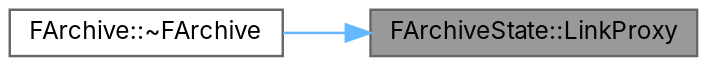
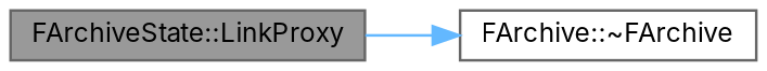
  digraph {
    rankdir=RL
    fontname=Inter
    node [fontname=Inter fontsize=10 shape=box style=filled]
    n1 [color=gray40 fillcolor=grey60 fontcolor=black height=0.2 label="FArchiveState::LinkProxy" width=0.4]
    n2 [color=grey40 fillcolor=white height=0.2 label="FArchive::~FArchive" width=0.4]
-   n1 -> n2 [color=steelblue1 dir=back fontname=Inter fontsize=10 labelfontname=Helvetica labelfontsize=10 style=solid]
+   n2 -> n1 [color=steelblue1 dir=back fontname=Inter fontsize=10 labelfontname=Helvetica labelfontsize=10 style=solid]
  }
